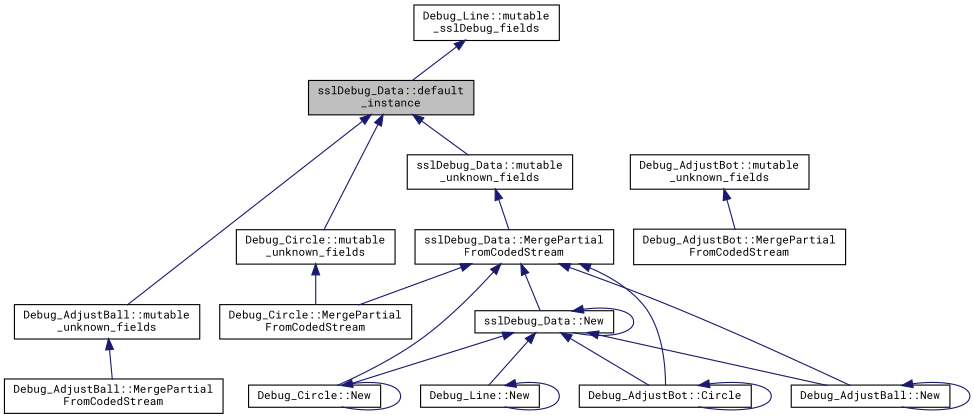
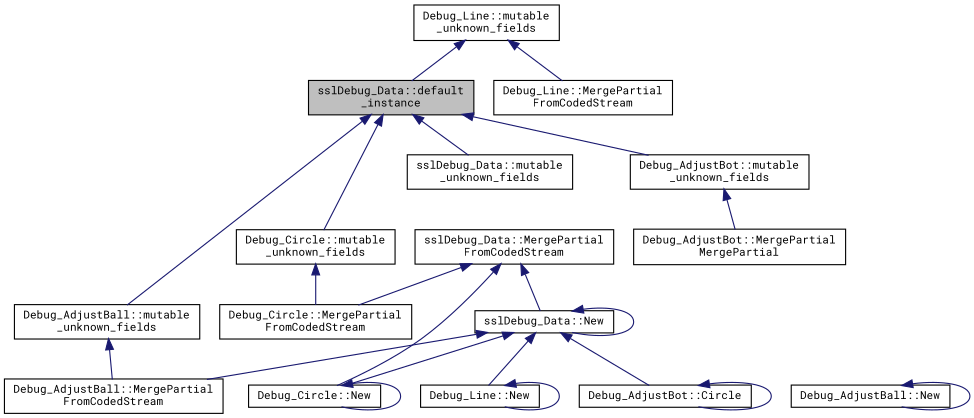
  digraph {
    fontname="Roboto Mono"
    rankdir=TB
    node [color=black fillcolor=white fontname="Roboto Mono" fontsize=10 shape=record style=filled]
    edge [color=midnightblue dir=back fontname="Roboto Mono" fontsize=10 labelfontname=Helvetica labelfontsize=10 style=solid]
    n1 [fillcolor=grey75 fontcolor=black height=0.2 label="sslDebug_Data::default\l_instance" width=0.4]
    n2 [height=0.2 label="sslDebug_Data::mutable\l_unknown_fields" width=0.4]
    n3 [height=0.2 label="Debug_Circle::mutable\l_unknown_fields" width=0.4]
    n4 [height=0.2 label="Debug_AdjustBot::mutable\l_unknown_fields" width=0.4]
    n5 [height=0.2 label="Debug_AdjustBall::mutable\l_unknown_fields" width=0.4]
    n6 [height=0.2 label="sslDebug_Data::MergePartial\lFromCodedStream" width=0.4]
    n7 [height=0.2 label="Debug_Circle::MergePartial\lFromCodedStream" width=0.4]
-   n8 [height=0.2 label="Debug_Line::mutable\l_sslDebug_fields" width=0.4]
-   n10 [height=0.2 label="Debug_AdjustBot::MergePartial\lFromCodedStream" width=0.4]
+   n8 [height=0.2 label="Debug_Line::mutable\l_unknown_fields" width=0.4]
+   n9 [height=0.2 label="Debug_Line::MergePartial\lFromCodedStream" width=0.4]
+   n10 [height=0.2 label="Debug_AdjustBot::MergePartial\lMergePartial" width=0.4]
    n11 [height=0.2 label="Debug_AdjustBall::MergePartial\lFromCodedStream" width=0.4]
    n12 [height=0.2 label="sslDebug_Data::New" width=0.4]
    n13 [height=0.2 label="Debug_Circle::New" width=0.4]
    n14 [height=0.2 label="Debug_AdjustBot::Circle" width=0.4]
    n15 [height=0.2 label="Debug_AdjustBall::New" width=0.4]
    n16 [height=0.2 label="Debug_Line::New" width=0.4]
    n1 -> n2
    n1 -> n3
+   n1 -> n4
    n1 -> n5
-   n2 -> n6
    n3 -> n7
    n4 -> n10
    n5 -> n11
    n6 -> n7
    n6 -> n12
    n6 -> n13
-   n6 -> n14
-   n6 -> n15
    n8 -> n1
+   n8 -> n9
    n12 -> n12
    n12 -> n13
    n12 -> n14
-   n12 -> n15
+   n12 -> n11
    n12 -> n16
    n13 -> n13
    n14 -> n14
    n15 -> n15
    n16 -> n16
  }
